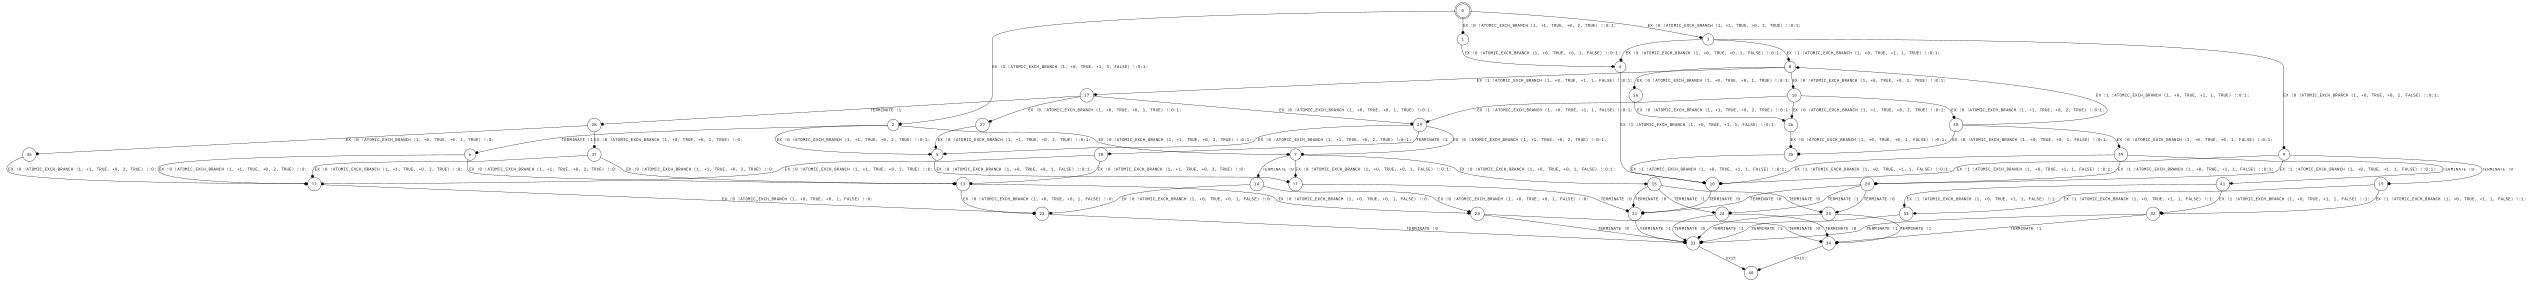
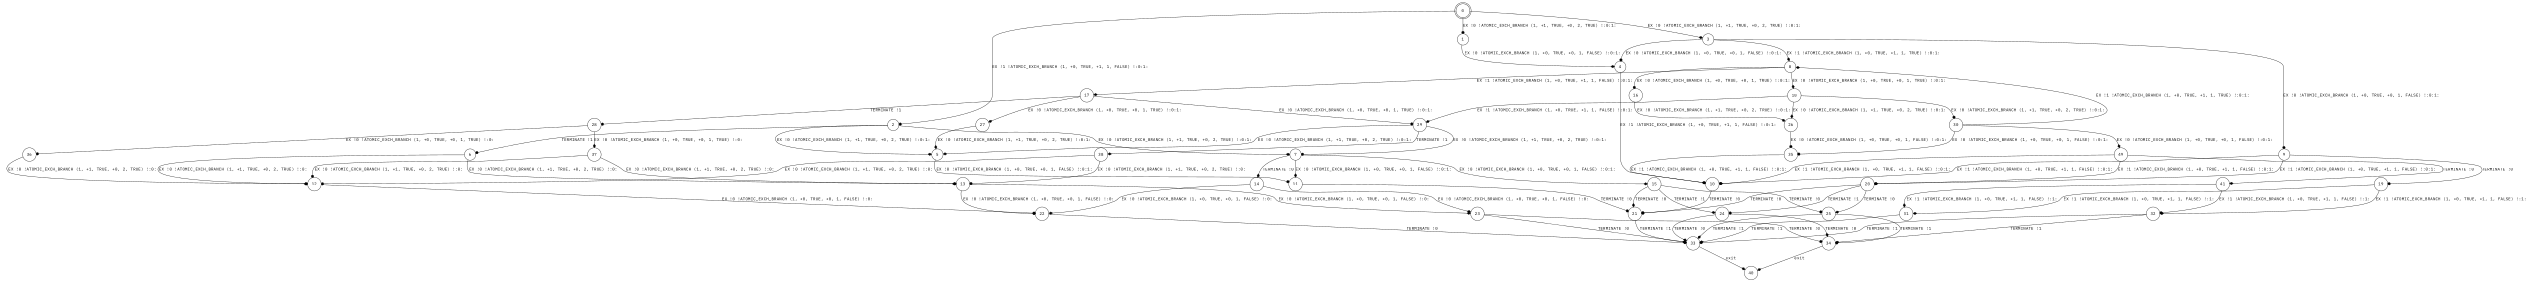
  digraph {
    fontname="IBM Plex Mono"
    node [fontname="IBM Plex Mono" shape=circle]
    edge [arrowhead=diamond fontname="IBM Plex Mono"]
    0 [peripheries=2]
    1
    2
    3
    4
    5
    6
    7
    8
    9
    10
    11
    12
    13
    14
    15
    16
    17
    18
    19
    20
    21
    22
    23
    24
    25
    26
    27
    28
    29
    30
    31
    32
    33
    34
    35
    36
    37
    38
    n40 [label=49]
    40
    41
    0 -> 1 [arrowhead=dot label="EX !0 !ATOMIC_EXCH_BRANCH (1, +1, TRUE, +0, 2, TRUE) !:0:1:"]
    0 -> 2 [arrowhead=dot label="EX !1 !ATOMIC_EXCH_BRANCH (1, +0, TRUE, +1, 1, FALSE) !:0:1:"]
    0 -> 3 [label="EX !0 !ATOMIC_EXCH_BRANCH (1, +1, TRUE, +0, 2, TRUE) !:0:1:"]
    1 -> 4 [label="EX !0 !ATOMIC_EXCH_BRANCH (1, +0, TRUE, +0, 1, FALSE) !:0:1:"]
    2 -> 5 [label="EX !0 !ATOMIC_EXCH_BRANCH (1, +1, TRUE, +0, 2, TRUE) !:0:1:"]
    2 -> 6 [arrowhead=dot label="TERMINATE !1"]
    2 -> 7 [label="EX !0 !ATOMIC_EXCH_BRANCH (1, +1, TRUE, +0, 2, TRUE) !:0:1:"]
    3 -> 4 [arrowhead=dot label="EX !0 !ATOMIC_EXCH_BRANCH (1, +0, TRUE, +0, 1, FALSE) !:0:1:"]
    3 -> 8 [label="EX !1 !ATOMIC_EXCH_BRANCH (1, +0, TRUE, +1, 1, TRUE) !:0:1:"]
    3 -> 9 [arrowhead=dot label="EX !0 !ATOMIC_EXCH_BRANCH (1, +0, TRUE, +0, 1, FALSE) !:0:1:"]
    4 -> 10 [label="EX !1 !ATOMIC_EXCH_BRANCH (1, +0, TRUE, +1, 1, FALSE) !:0:1:"]
    5 -> 11 [arrowhead=dot label="EX !0 !ATOMIC_EXCH_BRANCH (1, +0, TRUE, +0, 1, FALSE) !:0:1:"]
    6 -> 12 [arrowhead=dot label="EX !0 !ATOMIC_EXCH_BRANCH (1, +1, TRUE, +0, 2, TRUE) !:0:"]
    6 -> 13 [arrowhead=dot label="EX !0 !ATOMIC_EXCH_BRANCH (1, +1, TRUE, +0, 2, TRUE) !:0:"]
    7 -> 11 [label="EX !0 !ATOMIC_EXCH_BRANCH (1, +0, TRUE, +0, 1, FALSE) !:0:1:"]
    7 -> 14 [label="TERMINATE !0"]
    7 -> 15 [label="EX !0 !ATOMIC_EXCH_BRANCH (1, +0, TRUE, +0, 1, FALSE) !:0:1:"]
    8 -> 16 [arrowhead=dot label="EX !0 !ATOMIC_EXCH_BRANCH (1, +0, TRUE, +0, 1, TRUE) !:0:1:"]
    8 -> 17 [label="EX !1 !ATOMIC_EXCH_BRANCH (1, +0, TRUE, +1, 1, FALSE) !:0:1:"]
    8 -> 18 [label="EX !0 !ATOMIC_EXCH_BRANCH (1, +0, TRUE, +0, 1, TRUE) !:0:1:"]
    9 -> 10 [arrowhead=dot label="EX !1 !ATOMIC_EXCH_BRANCH (1, +0, TRUE, +1, 1, FALSE) !:0:1:"]
    9 -> 19 [arrowhead=dot label="TERMINATE !0"]
    9 -> 20 [arrowhead=dot label="EX !1 !ATOMIC_EXCH_BRANCH (1, +0, TRUE, +1, 1, FALSE) !:0:1:"]
    10 -> 21 [arrowhead=dot label="TERMINATE !0"]
    11 -> 21 [arrowhead=dot label="TERMINATE !0"]
    12 -> 22 [arrowhead=dot label="EX !0 !ATOMIC_EXCH_BRANCH (1, +0, TRUE, +0, 1, FALSE) !:0:"]
    13 -> 22 [arrowhead=dot label="EX !0 !ATOMIC_EXCH_BRANCH (1, +0, TRUE, +0, 1, FALSE) !:0:"]
    13 -> 23 [label="EX !0 !ATOMIC_EXCH_BRANCH (1, +0, TRUE, +0, 1, FALSE) !:0:"]
    14 -> 22 [label="EX !0 !ATOMIC_EXCH_BRANCH (1, +0, TRUE, +0, 1, FALSE) !:0:"]
    14 -> 23 [label="EX !0 !ATOMIC_EXCH_BRANCH (1, +0, TRUE, +0, 1, FALSE) !:0:"]
    15 -> 21 [label="TERMINATE !0"]
    15 -> 24 [label="TERMINATE !1"]
    15 -> 25 [arrowhead=dot label="TERMINATE !0"]
    16 -> 26 [label="EX !0 !ATOMIC_EXCH_BRANCH (1, +1, TRUE, +0, 2, TRUE) !:0:1:"]
    17 -> 27 [label="EX !0 !ATOMIC_EXCH_BRANCH (1, +0, TRUE, +0, 1, TRUE) !:0:1:"]
    17 -> 28 [arrowhead=dot label="TERMINATE !1"]
    17 -> 29 [arrowhead=dot label="EX !0 !ATOMIC_EXCH_BRANCH (1, +0, TRUE, +0, 1, TRUE) !:0:1:"]
    18 -> 26 [label="EX !0 !ATOMIC_EXCH_BRANCH (1, +1, TRUE, +0, 2, TRUE) !:0:1:"]
    18 -> 29 [label="EX !1 !ATOMIC_EXCH_BRANCH (1, +0, TRUE, +1, 1, FALSE) !:0:1:"]
    18 -> 30 [arrowhead=dot label="EX !0 !ATOMIC_EXCH_BRANCH (1, +1, TRUE, +0, 2, TRUE) !:0:1:"]
    19 -> 31 [label="EX !1 !ATOMIC_EXCH_BRANCH (1, +0, TRUE, +1, 1, FALSE) !:1:"]
    19 -> 32 [label="EX !1 !ATOMIC_EXCH_BRANCH (1, +0, TRUE, +1, 1, FALSE) !:1:"]
    20 -> 21 [arrowhead=dot label="TERMINATE !0"]
    20 -> 24 [arrowhead=dot label="TERMINATE !1"]
    20 -> 25 [label="TERMINATE !0"]
    21 -> 33 [label="TERMINATE !1"]
    22 -> 33 [arrowhead=dot label="TERMINATE !0"]
    23 -> 33 [label="TERMINATE !0"]
    23 -> 34 [arrowhead=dot label="TERMINATE !0"]
    24 -> 33 [label="TERMINATE !0"]
    24 -> 34 [label="TERMINATE !0"]
    25 -> 33 [label="TERMINATE !1"]
    25 -> 34 [arrowhead=dot label="TERMINATE !1"]
    26 -> 35 [arrowhead=dot label="EX !0 !ATOMIC_EXCH_BRANCH (1, +0, TRUE, +0, 1, FALSE) !:0:1:"]
    27 -> 5 [label="EX !0 !ATOMIC_EXCH_BRANCH (1, +1, TRUE, +0, 2, TRUE) !:0:1:"]
    28 -> 36 [arrowhead=dot label="EX !0 !ATOMIC_EXCH_BRANCH (1, +0, TRUE, +0, 1, TRUE) !:0:"]
-   28 -> 37 [arrowhead=dot label="EX !0 !ATOMIC_EXCH_BRANCH (1, +0, TRUE, +0, 1, TRUE) !:0:"]
+   28 -> 37 [label="EX !0 !ATOMIC_EXCH_BRANCH (1, +0, TRUE, +0, 1, TRUE) !:0:"]
    29 -> 5 [label="EX !0 !ATOMIC_EXCH_BRANCH (1, +1, TRUE, +0, 2, TRUE) !:0:1:"]
    29 -> 7 [arrowhead=dot label="EX !0 !ATOMIC_EXCH_BRANCH (1, +1, TRUE, +0, 2, TRUE) !:0:1:"]
    29 -> 38 [label="TERMINATE !1"]
    30 -> 8 [label="EX !1 !ATOMIC_EXCH_BRANCH (1, +0, TRUE, +1, 1, TRUE) !:0:1:"]
    30 -> 35 [arrowhead=dot label="EX !0 !ATOMIC_EXCH_BRANCH (1, +0, TRUE, +0, 1, FALSE) !:0:1:"]
    30 -> n40 [label="EX !0 !ATOMIC_EXCH_BRANCH (1, +0, TRUE, +0, 1, FALSE) !:0:1:"]
    31 -> 33 [label="TERMINATE !1"]
    32 -> 33 [arrowhead=dot label="TERMINATE !1"]
    32 -> 34 [label="TERMINATE !1"]
    33 -> 40 [label=exit]
    34 -> 40 [label=exit]
    35 -> 10 [arrowhead=dot label="EX !1 !ATOMIC_EXCH_BRANCH (1, +0, TRUE, +1, 1, FALSE) !:0:1:"]
    36 -> 12 [label="EX !0 !ATOMIC_EXCH_BRANCH (1, +1, TRUE, +0, 2, TRUE) !:0:"]
    37 -> 12 [arrowhead=dot label="EX !0 !ATOMIC_EXCH_BRANCH (1, +1, TRUE, +0, 2, TRUE) !:0:"]
    37 -> 13 [label="EX !0 !ATOMIC_EXCH_BRANCH (1, +1, TRUE, +0, 2, TRUE) !:0:"]
    38 -> 12 [arrowhead=dot label="EX !0 !ATOMIC_EXCH_BRANCH (1, +1, TRUE, +0, 2, TRUE) !:0:"]
    38 -> 13 [arrowhead=dot label="EX !0 !ATOMIC_EXCH_BRANCH (1, +1, TRUE, +0, 2, TRUE) !:0:"]
    n40 -> 10 [label="EX !1 !ATOMIC_EXCH_BRANCH (1, +0, TRUE, +1, 1, FALSE) !:0:1:"]
    n40 -> 20 [label="EX !1 !ATOMIC_EXCH_BRANCH (1, +0, TRUE, +1, 1, FALSE) !:0:1:"]
    n40 -> 41 [label="TERMINATE !0"]
    41 -> 31 [label="EX !1 !ATOMIC_EXCH_BRANCH (1, +0, TRUE, +1, 1, FALSE) !:1:"]
    41 -> 32 [arrowhead=dot label="EX !1 !ATOMIC_EXCH_BRANCH (1, +0, TRUE, +1, 1, FALSE) !:1:"]
  }
